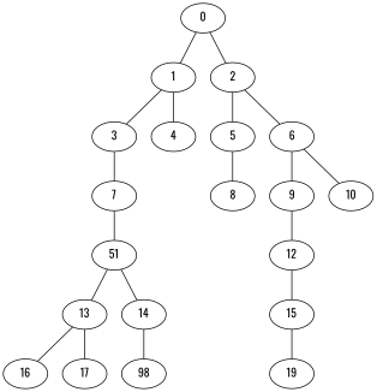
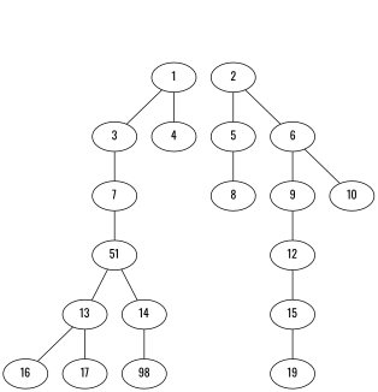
  graph {
    fontname=Oswald
    node [fontname=Oswald]
    edge [fontname=Oswald]
-   0
    1
    2
    3
    4
    5
    6
    7
    8
    9
    10
    n12 [label=51]
    12
    13
    14
    15
    16
    17
    n19 [label=98]
    19
-   0 -- 1
-   0 -- 2
    1 -- 3
    1 -- 4
    2 -- 5
    2 -- 6
    3 -- 7
    5 -- 8
    6 -- 9
    6 -- 10
    7 -- n12
    9 -- 12
    n12 -- 13
    n12 -- 14
    12 -- 15
    13 -- 16
    13 -- 17
    14 -- n19
    15 -- 19
  }
